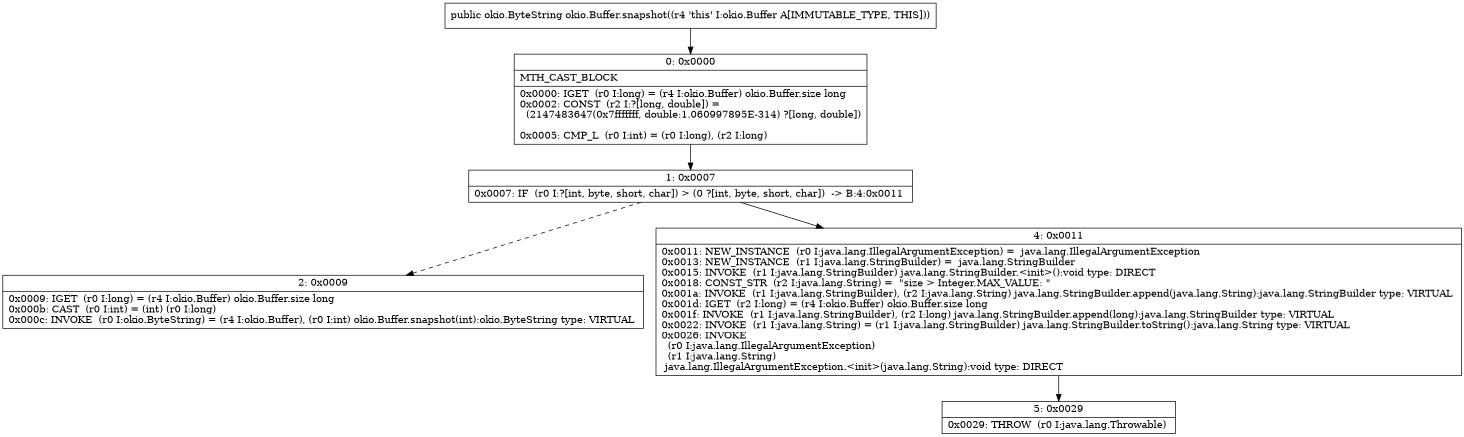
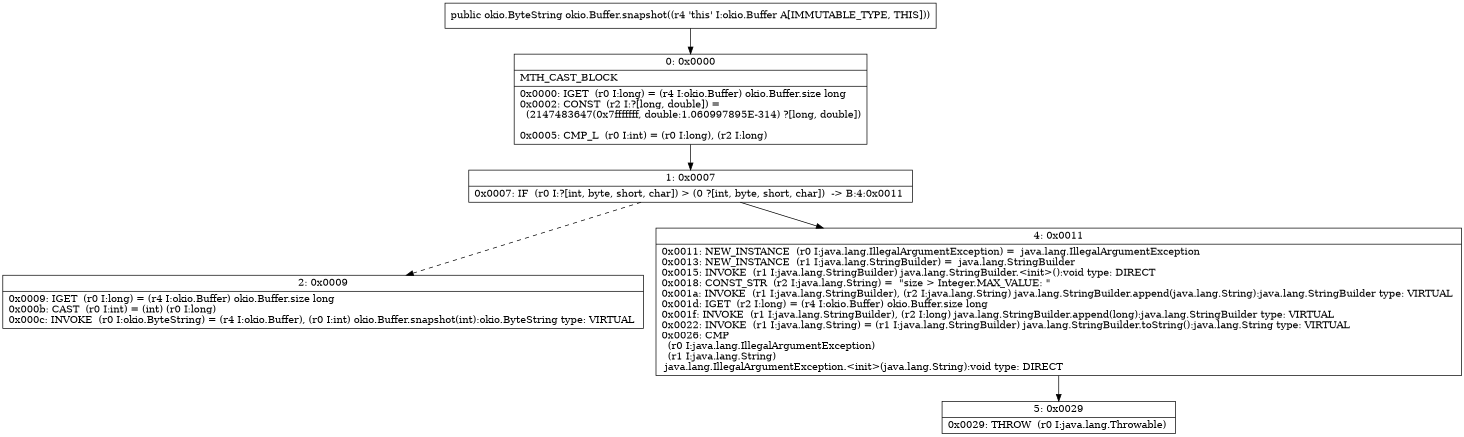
  digraph {
    node [shape=record]
    n1 [label="{0\:\ 0x0000|MTH_CAST_BLOCK\l|0x0000: IGET  (r0 I:long) = (r4 I:okio.Buffer) okio.Buffer.size long \l0x0002: CONST  (r2 I:?[long, double]) = \l  (2147483647(0x7fffffff, double:1.060997895E\-314) ?[long, double])\l \l0x0005: CMP_L  (r0 I:int) = (r0 I:long), (r2 I:long) \l}"]
    n2 [label="{1\:\ 0x0007|0x0007: IF  (r0 I:?[int, byte, short, char]) \> (0 ?[int, byte, short, char])  \-\> B:4:0x0011 \l}"]
    n3 [label="{2\:\ 0x0009|0x0009: IGET  (r0 I:long) = (r4 I:okio.Buffer) okio.Buffer.size long \l0x000b: CAST  (r0 I:int) = (int) (r0 I:long) \l0x000c: INVOKE  (r0 I:okio.ByteString) = (r4 I:okio.Buffer), (r0 I:int) okio.Buffer.snapshot(int):okio.ByteString type: VIRTUAL \l}"]
-   n4 [label="{4\:\ 0x0011|0x0011: NEW_INSTANCE  (r0 I:java.lang.IllegalArgumentException) =  java.lang.IllegalArgumentException \l0x0013: NEW_INSTANCE  (r1 I:java.lang.StringBuilder) =  java.lang.StringBuilder \l0x0015: INVOKE  (r1 I:java.lang.StringBuilder) java.lang.StringBuilder.\<init\>():void type: DIRECT \l0x0018: CONST_STR  (r2 I:java.lang.String) =  \"size \> Integer.MAX_VALUE: \" \l0x001a: INVOKE  (r1 I:java.lang.StringBuilder), (r2 I:java.lang.String) java.lang.StringBuilder.append(java.lang.String):java.lang.StringBuilder type: VIRTUAL \l0x001d: IGET  (r2 I:long) = (r4 I:okio.Buffer) okio.Buffer.size long \l0x001f: INVOKE  (r1 I:java.lang.StringBuilder), (r2 I:long) java.lang.StringBuilder.append(long):java.lang.StringBuilder type: VIRTUAL \l0x0022: INVOKE  (r1 I:java.lang.String) = (r1 I:java.lang.StringBuilder) java.lang.StringBuilder.toString():java.lang.String type: VIRTUAL \l0x0026: INVOKE  \l  (r0 I:java.lang.IllegalArgumentException)\l  (r1 I:java.lang.String)\l java.lang.IllegalArgumentException.\<init\>(java.lang.String):void type: DIRECT \l}"]
+   n4 [label="{4\:\ 0x0011|0x0011: NEW_INSTANCE  (r0 I:java.lang.IllegalArgumentException) =  java.lang.IllegalArgumentException \l0x0013: NEW_INSTANCE  (r1 I:java.lang.StringBuilder) =  java.lang.StringBuilder \l0x0015: INVOKE  (r1 I:java.lang.StringBuilder) java.lang.StringBuilder.\<init\>():void type: DIRECT \l0x0018: CONST_STR  (r2 I:java.lang.String) =  \"size \> Integer.MAX_VALUE: \" \l0x001a: INVOKE  (r1 I:java.lang.StringBuilder), (r2 I:java.lang.String) java.lang.StringBuilder.append(java.lang.String):java.lang.StringBuilder type: VIRTUAL \l0x001d: IGET  (r2 I:long) = (r4 I:okio.Buffer) okio.Buffer.size long \l0x001f: INVOKE  (r1 I:java.lang.StringBuilder), (r2 I:long) java.lang.StringBuilder.append(long):java.lang.StringBuilder type: VIRTUAL \l0x0022: INVOKE  (r1 I:java.lang.String) = (r1 I:java.lang.StringBuilder) java.lang.StringBuilder.toString():java.lang.String type: VIRTUAL \l0x0026: CMP  \l  (r0 I:java.lang.IllegalArgumentException)\l  (r1 I:java.lang.String)\l java.lang.IllegalArgumentException.\<init\>(java.lang.String):void type: DIRECT \l}"]
    n5 [label="{5\:\ 0x0029|0x0029: THROW  (r0 I:java.lang.Throwable) \l}"]
    n6 [label="{public okio.ByteString okio.Buffer.snapshot((r4 'this' I:okio.Buffer A[IMMUTABLE_TYPE, THIS])) }"]
    n1 -> n2
    n2 -> n3 [style=dashed]
    n2 -> n4
    n4 -> n5
    n6 -> n1
  }
